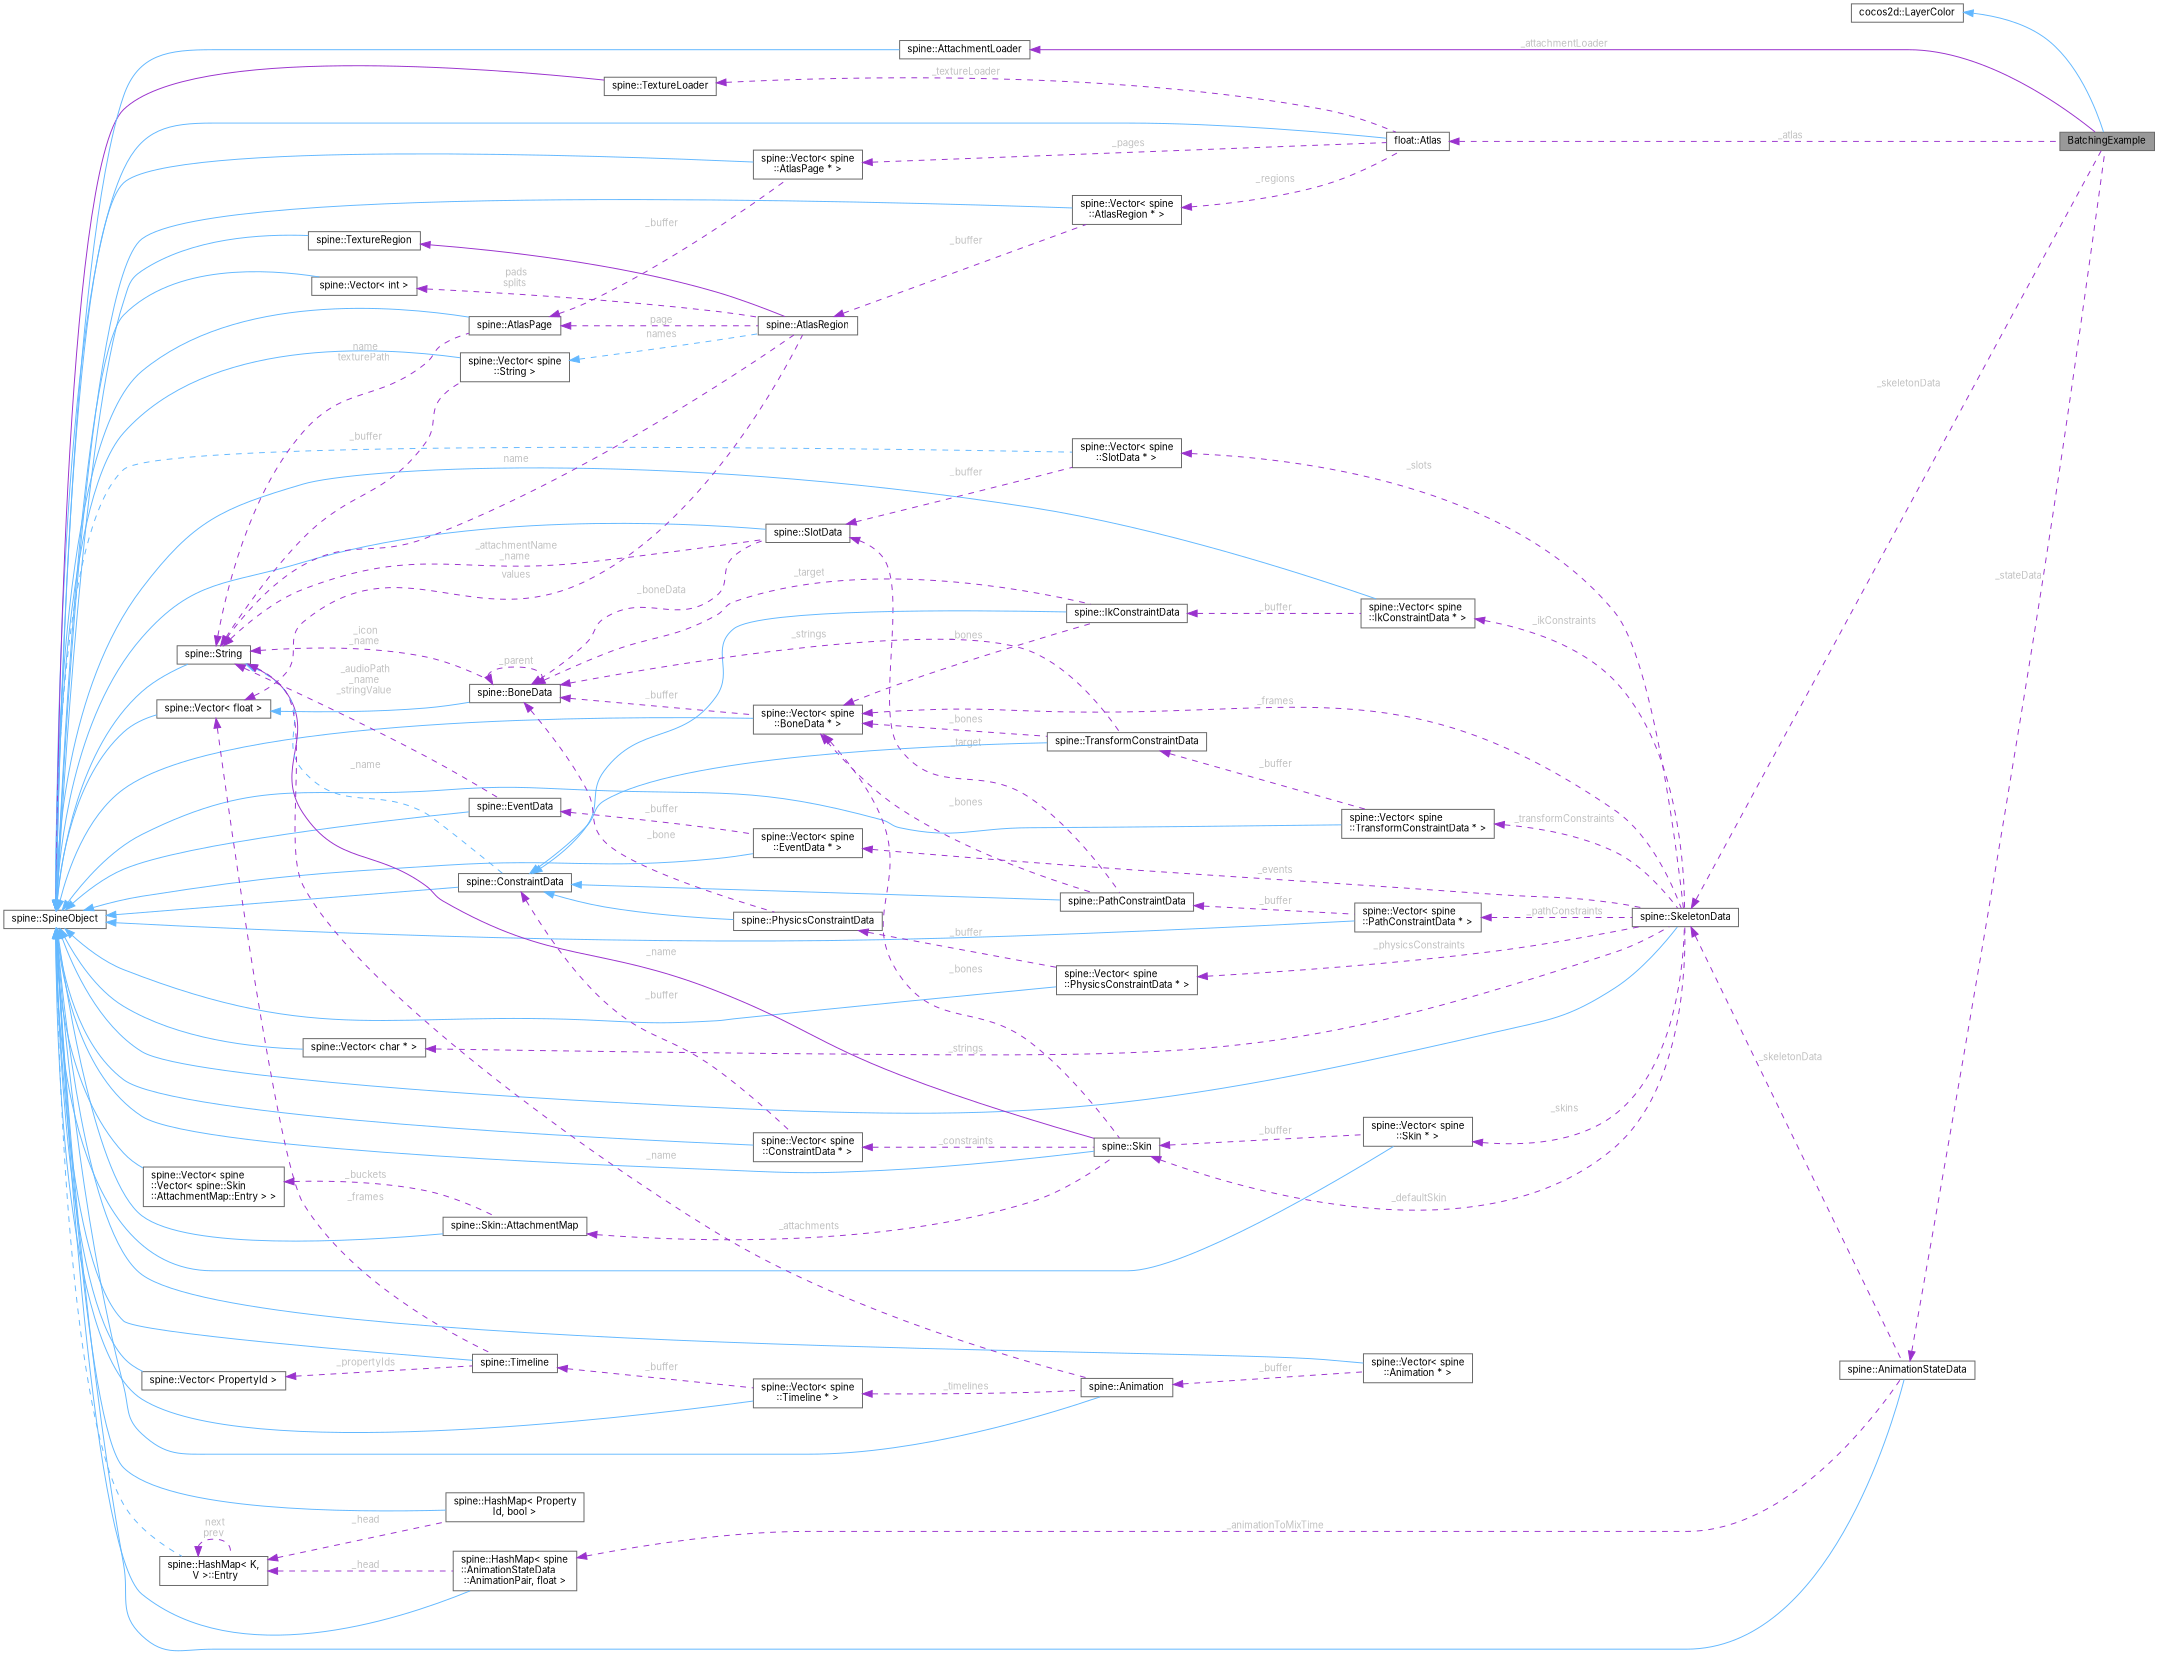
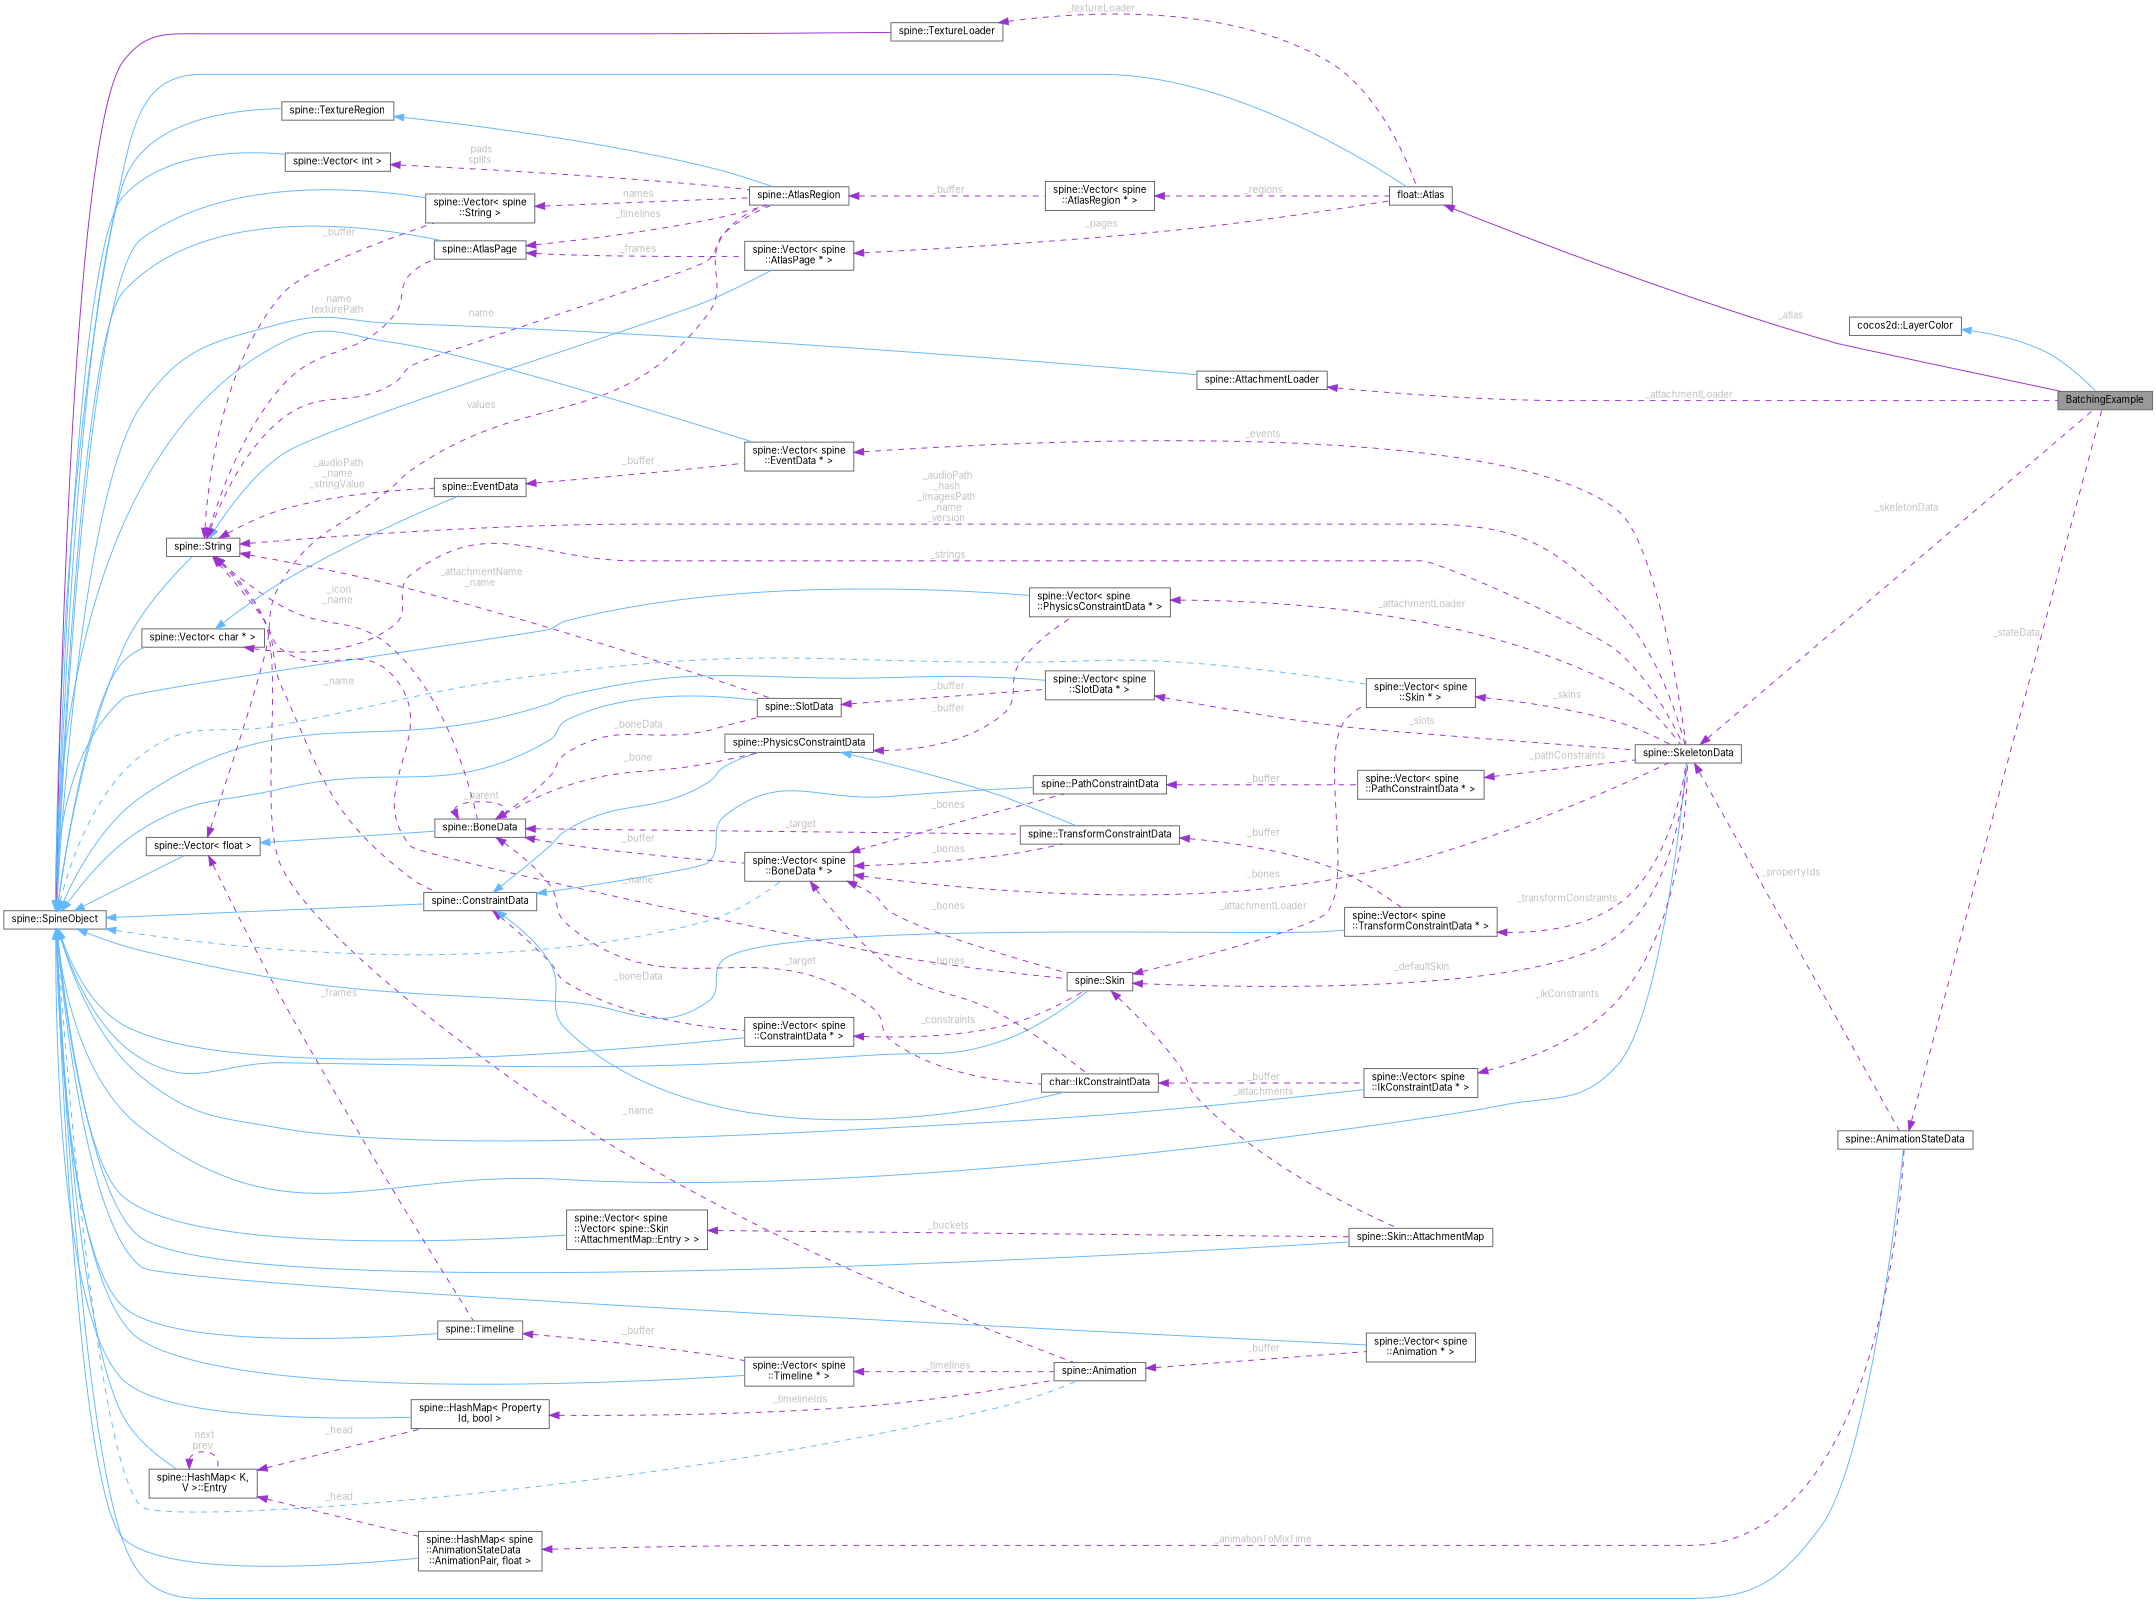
  digraph {
    fontname=Inter
    rankdir=LR
    node [color=gray40 fillcolor=white fontname=Inter fontsize=10 shape=box style=filled]
    edge [color=darkorchid3 dir=back fontname=Inter fontsize=10 labelfontname=Helvetica labelfontsize=10 style=dashed fontcolor=grey]
    n1 [fillcolor=grey60 fontcolor=black height=0.2 label=BatchingExample width=0.4]
    n2 [height=0.2 label="cocos2d::LayerColor" width=0.4]
    n3 [height=0.2 label="float::Atlas" width=0.4]
    n4 [height=0.2 label="spine::SpineObject" width=0.4]
    n5 [height=0.2 label="spine::Vector\< spine\l::AtlasPage * \>" width=0.4]
    n6 [height=0.2 label="spine::AtlasPage" width=0.4]
    n7 [height=0.2 label="spine::String" width=0.4]
    n8 [height=0.2 label="spine::Vector\< spine\l::AtlasRegion * \>" width=0.4]
    n9 [height=0.2 label="spine::TextureRegion" width=0.4]
    n10 [height=0.2 label="spine::Vector\< int \>" width=0.4]
    n11 [height=0.2 label="spine::Vector\< spine\l::String \>" width=0.4]
    n12 [height=0.2 label="spine::Vector\< float \>" width=0.4]
    n13 [height=0.2 label="spine::TextureLoader" width=0.4]
    n14 [height=0.2 label="spine::AttachmentLoader" width=0.4]
    n15 [height=0.2 label="spine::SkeletonData" width=0.4]
    n16 [height=0.2 label="spine::Vector\< spine\l::BoneData * \>" width=0.4]
    n17 [height=0.2 label="spine::Vector\< spine\l::SlotData * \>" width=0.4]
    n18 [height=0.2 label="spine::SlotData" width=0.4]
    n19 [height=0.2 label="spine::Vector\< spine\l::Skin * \>" width=0.4]
    n20 [height=0.2 label="spine::Skin" width=0.4]
    n21 [height=0.2 label="spine::Skin::AttachmentMap" width=0.4]
    n22 [height=0.2 label="spine::Vector\< spine\l::Vector\< spine::Skin\l::AttachmentMap::Entry \> \>" width=0.4]
    n23 [height=0.2 label="spine::Vector\< spine\l::ConstraintData * \>" width=0.4]
    n24 [height=0.2 label="spine::ConstraintData" width=0.4]
    n25 [height=0.2 label="spine::Vector\< spine\l::EventData * \>" width=0.4]
    n26 [height=0.2 label="spine::EventData" width=0.4]
    n27 [height=0.2 label="spine::Vector\< spine\l::Animation * \>" width=0.4]
    n28 [height=0.2 label="spine::Animation" width=0.4]
    n29 [height=0.2 label="spine::Vector\< spine\l::Timeline * \>" width=0.4]
    n30 [height=0.2 label="spine::Timeline" width=0.4]
-   n31 [height=0.2 label="spine::Vector\< PropertyId \>" width=0.4]
    n32 [height=0.2 label="spine::HashMap\< Property\lId, bool \>" width=0.4]
    n33 [height=0.2 label="spine::HashMap\< K,\l V \>::Entry" width=0.4]
    n34 [height=0.2 label="spine::Vector\< spine\l::IkConstraintData * \>" width=0.4]
    n35 [height=0.2 label="spine::Vector\< spine\l::TransformConstraintData * \>" width=0.4]
    n36 [height=0.2 label="spine::Vector\< spine\l::PathConstraintData * \>" width=0.4]
    n37 [height=0.2 label="spine::Vector\< spine\l::PhysicsConstraintData * \>" width=0.4]
    n38 [height=0.2 label="spine::Vector\< char * \>" width=0.4]
    n39 [height=0.2 label="spine::AnimationStateData" width=0.4]
    n40 [height=0.2 label="spine::HashMap\< spine\l::AnimationStateData\l::AnimationPair, float \>" width=0.4]
    n41 [height=0.2 label="spine::AtlasRegion" width=0.4]
    n42 [height=0.2 label="spine::BoneData" width=0.4]
-   n43 [height=0.2 label="spine::IkConstraintData" width=0.4]
+   n43 [height=0.2 label="char::IkConstraintData" width=0.4]
    n44 [height=0.2 label="spine::TransformConstraintData" width=0.4]
    n45 [height=0.2 label="spine::PathConstraintData" width=0.4]
    n46 [height=0.2 label="spine::PhysicsConstraintData" width=0.4]
    n2 -> n1 [color=steelblue1 style=solid fontcolor=""]
-   n3 -> n1 [label=" _atlas"]
+   n3 -> n1 [label=" _atlas" style=solid]
    n4 -> n3 [color=steelblue1 style=solid fontcolor=""]
-   n4 -> n5 [color=steelblue1 style=solid fontcolor=""]
+   n7 -> n5 [color=steelblue1 style=solid fontcolor=""]
    n4 -> n6 [color=steelblue1 style=solid fontcolor=""]
    n4 -> n7 [color=steelblue1 style=solid fontcolor=""]
-   n4 -> n8 [color=steelblue1 style=solid fontcolor=""]
    n4 -> n9 [color=steelblue1 style=solid fontcolor=""]
    n4 -> n10 [color=steelblue1 style=solid fontcolor=""]
    n4 -> n11 [color=steelblue1 style=solid fontcolor=""]
    n4 -> n12 [color=steelblue1 style=solid fontcolor=""]
    n4 -> n13 [style=solid fontcolor=""]
    n4 -> n14 [color=steelblue1 style=solid fontcolor=""]
    n4 -> n15 [color=steelblue1 style=solid fontcolor=""]
-   n4 -> n16 [color=steelblue1 style=solid fontcolor=""]
-   n4 -> n17 [color=steelblue1 fontcolor=""]
+   n4 -> n16 [color=steelblue1 fontcolor=""]
+   n4 -> n17 [color=steelblue1 style=solid fontcolor=""]
    n4 -> n18 [color=steelblue1 style=solid fontcolor=""]
-   n4 -> n19 [color=steelblue1 style=solid fontcolor=""]
+   n4 -> n19 [color=steelblue1 fontcolor=""]
    n4 -> n20 [color=steelblue1 style=solid fontcolor=""]
    n4 -> n21 [color=steelblue1 style=solid fontcolor=""]
    n4 -> n22 [color=steelblue1 style=solid fontcolor=""]
    n4 -> n23 [color=steelblue1 style=solid fontcolor=""]
    n4 -> n24 [color=steelblue1 style=solid fontcolor=""]
    n4 -> n25 [color=steelblue1 style=solid fontcolor=""]
-   n4 -> n26 [color=steelblue1 style=solid fontcolor=""]
+   n38 -> n26 [color=steelblue1 style=solid fontcolor=""]
    n4 -> n27 [color=steelblue1 style=solid fontcolor=""]
-   n4 -> n28 [color=steelblue1 style=solid fontcolor=""]
+   n4 -> n28 [color=steelblue1 fontcolor=""]
    n4 -> n29 [color=steelblue1 style=solid fontcolor=""]
    n4 -> n30 [color=steelblue1 style=solid fontcolor=""]
-   n4 -> n31 [color=steelblue1 style=solid fontcolor=""]
    n4 -> n32 [color=steelblue1 style=solid fontcolor=""]
-   n4 -> n33 [color=steelblue1 fontcolor=""]
+   n4 -> n33 [color=steelblue1 style=solid fontcolor=""]
    n4 -> n34 [color=steelblue1 style=solid fontcolor=""]
    n4 -> n35 [color=steelblue1 style=solid fontcolor=""]
-   n4 -> n36 [color=steelblue1 style=solid fontcolor=""]
    n4 -> n37 [color=steelblue1 style=solid fontcolor=""]
    n4 -> n38 [color=steelblue1 style=solid fontcolor=""]
    n4 -> n39 [color=steelblue1 style=solid fontcolor=""]
    n4 -> n40 [color=steelblue1 style=solid fontcolor=""]
    n5 -> n3 [label=" _pages"]
-   n6 -> n5 [label=" _buffer"]
-   n6 -> n41 [label=" page"]
+   n6 -> n5 [label=" _frames"]
+   n6 -> n41 [label=" _timelines"]
    n7 -> n6 [label=" name\ntexturePath"]
    n7 -> n11 [label=" _buffer"]
+   n7 -> n15 [label=" _audioPath\n_hash\n_imagesPath\n_name\n_version"]
    n7 -> n18 [label=" _attachmentName\n_name"]
-   n7 -> n20 [label=" _name" style=solid]
-   n7 -> n24 [color=steelblue1 label=" _name"]
+   n7 -> n20 [label=" _name"]
+   n7 -> n24 [label=" _name"]
    n7 -> n26 [label=" _audioPath\n_name\n_stringValue"]
    n7 -> n28 [label=" _name"]
    n7 -> n41 [label=" name"]
    n7 -> n42 [label=" _icon\n_name"]
    n8 -> n3 [label=" _regions"]
-   n9 -> n41 [style=solid fontcolor=""]
+   n9 -> n41 [color=steelblue1 style=solid fontcolor=""]
    n10 -> n41 [label=" pads\nsplits"]
-   n11 -> n41 [color=steelblue1 label=" names"]
+   n11 -> n41 [label=" names"]
    n12 -> n30 [label=" _frames"]
    n12 -> n41 [label=" values"]
    n12 -> n42 [color=steelblue1 style=solid fontcolor=""]
    n13 -> n3 [label=" _textureLoader"]
-   n14 -> n1 [label=" _attachmentLoader" style=solid]
+   n14 -> n1 [label=" _attachmentLoader"]
    n15 -> n1 [label=" _skeletonData"]
-   n15 -> n39 [label=" _skeletonData"]
-   n16 -> n15 [label=" _frames"]
+   n15 -> n39 [label=" _propertyIds"]
+   n16 -> n15 [label=" _bones"]
    n16 -> n20 [label=" _bones"]
    n16 -> n43 [label=" _bones"]
    n16 -> n44 [label=" _bones"]
    n16 -> n45 [label=" _bones"]
    n17 -> n15 [label=" _slots"]
    n18 -> n17 [label=" _buffer"]
-   n18 -> n45 [label=" _target"]
    n19 -> n15 [label=" _skins"]
    n20 -> n15 [label=" _defaultSkin"]
-   n20 -> n19 [label=" _buffer"]
-   n21 -> n20 [label=" _attachments"]
+   n20 -> n19 [label=" _attachmentLoader"]
+   n20 -> n21 [label=" _attachments"]
    n22 -> n21 [label=" _buckets"]
    n23 -> n20 [label=" _constraints"]
-   n24 -> n23 [label=" _buffer"]
+   n24 -> n23 [label=" _boneData"]
    n24 -> n43 [color=steelblue1 style=solid fontcolor=""]
-   n24 -> n44 [color=steelblue1 style=solid fontcolor=""]
+   n46 -> n44 [color=steelblue1 style=solid fontcolor=""]
    n24 -> n45 [color=steelblue1 style=solid fontcolor=""]
    n24 -> n46 [color=steelblue1 style=solid fontcolor=""]
    n25 -> n15 [label=" _events"]
    n26 -> n25 [label=" _buffer"]
    n28 -> n27 [label=" _buffer"]
    n29 -> n28 [label=" _timelines"]
    n30 -> n29 [label=" _buffer"]
-   n31 -> n30 [label=" _propertyIds"]
+   n32 -> n28 [label=" _timelineIds"]
    n33 -> n32 [label=" _head"]
    n33 -> n33 [label=" next\nprev"]
    n33 -> n40 [label=" _head"]
    n34 -> n15 [label=" _ikConstraints"]
    n35 -> n15 [label=" _transformConstraints"]
    n36 -> n15 [label=" _pathConstraints"]
-   n37 -> n15 [label=" _physicsConstraints"]
+   n37 -> n15 [label=" _attachmentLoader"]
    n38 -> n15 [label=" _strings"]
    n39 -> n1 [label=" _stateData"]
    n40 -> n39 [label=" _animationToMixTime"]
    n41 -> n8 [label=" _buffer"]
    n42 -> n16 [label=" _buffer"]
    n42 -> n18 [label=" _boneData"]
    n42 -> n42 [label=" _parent"]
    n42 -> n43 [label=" _target"]
-   n42 -> n44 [label=" _strings"]
+   n42 -> n44 [label=" _target"]
    n42 -> n46 [label=" _bone"]
    n43 -> n34 [label=" _buffer"]
    n44 -> n35 [label=" _buffer"]
    n45 -> n36 [label=" _buffer"]
    n46 -> n37 [label=" _buffer"]
  }
